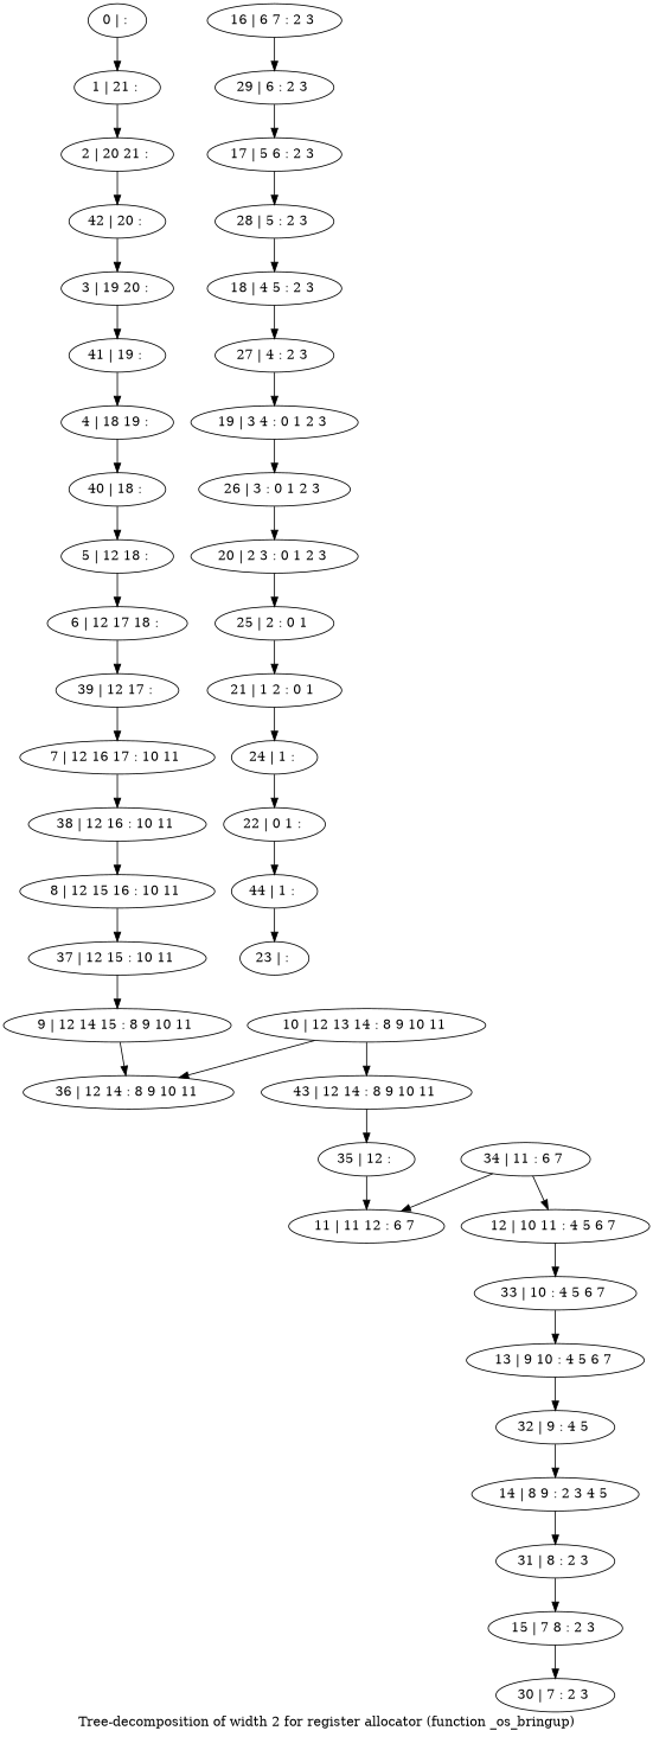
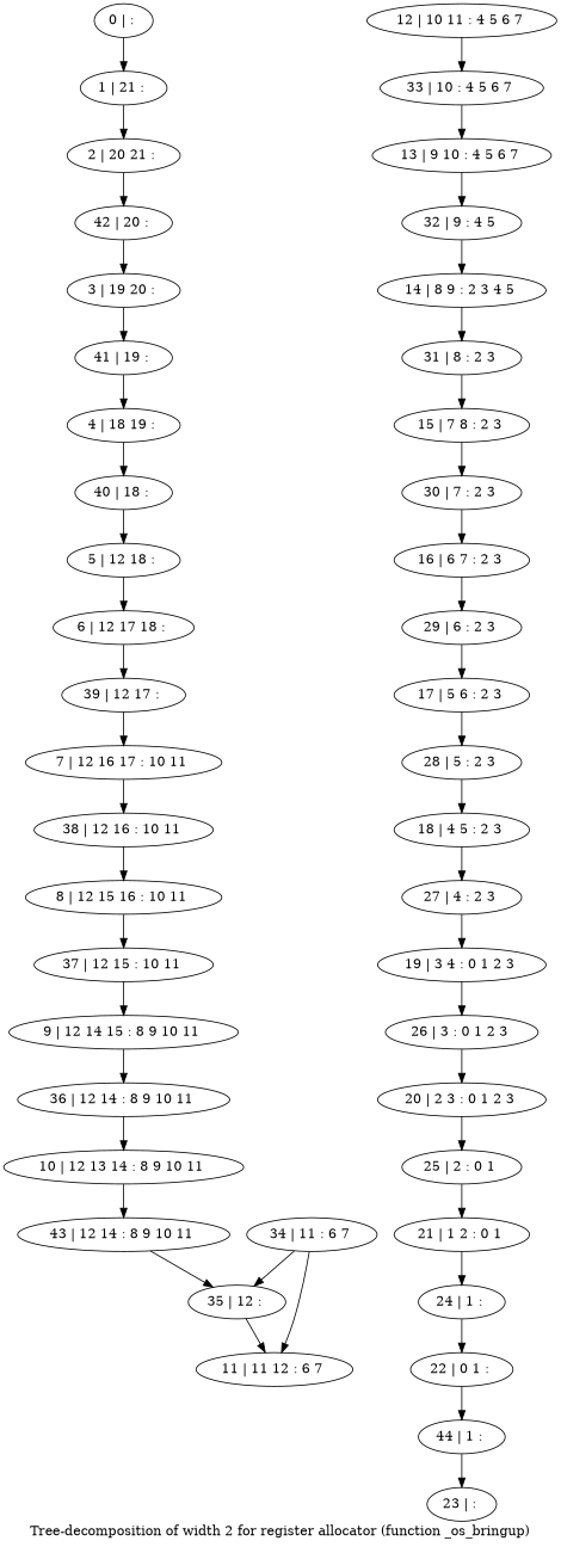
  digraph {
    label="Tree-decomposition of width 2 for register allocator (function _os_bringup)"
    n1 [label="0 | : "]
    n2 [label="1 | 21 : "]
    n3 [label="2 | 20 21 : "]
    n4 [label="42 | 20 : "]
    n5 [label="3 | 19 20 : "]
    n6 [label="41 | 19 : "]
    n7 [label="4 | 18 19 : "]
    n8 [label="40 | 18 : "]
    n9 [label="5 | 12 18 : "]
    n10 [label="6 | 12 17 18 : "]
    n11 [label="39 | 12 17 : "]
    n12 [label="7 | 12 16 17 : 10 11 "]
    n13 [label="38 | 12 16 : 10 11 "]
    n14 [label="8 | 12 15 16 : 10 11 "]
    n15 [label="37 | 12 15 : 10 11 "]
    n16 [label="9 | 12 14 15 : 8 9 10 11 "]
    n17 [label="36 | 12 14 : 8 9 10 11 "]
    n18 [label="10 | 12 13 14 : 8 9 10 11 "]
    n19 [label="43 | 12 14 : 8 9 10 11 "]
    n20 [label="35 | 12 : "]
    n21 [label="11 | 11 12 : 6 7 "]
    n22 [label="34 | 11 : 6 7 "]
    n23 [label="12 | 10 11 : 4 5 6 7 "]
    n24 [label="33 | 10 : 4 5 6 7 "]
    n25 [label="13 | 9 10 : 4 5 6 7 "]
    n26 [label="32 | 9 : 4 5 "]
    n27 [label="14 | 8 9 : 2 3 4 5 "]
    n28 [label="31 | 8 : 2 3 "]
    n29 [label="15 | 7 8 : 2 3 "]
    n30 [label="30 | 7 : 2 3 "]
    n31 [label="16 | 6 7 : 2 3 "]
    n32 [label="29 | 6 : 2 3 "]
    n33 [label="17 | 5 6 : 2 3 "]
    n34 [label="28 | 5 : 2 3 "]
    n35 [label="18 | 4 5 : 2 3 "]
    n36 [label="27 | 4 : 2 3 "]
    n37 [label="19 | 3 4 : 0 1 2 3 "]
    n38 [label="26 | 3 : 0 1 2 3 "]
    n39 [label="20 | 2 3 : 0 1 2 3 "]
    n40 [label="25 | 2 : 0 1 "]
    n41 [label="21 | 1 2 : 0 1 "]
    n42 [label="24 | 1 : "]
    n43 [label="22 | 0 1 : "]
    n44 [label="44 | 1 : "]
    n45 [label="23 | : "]
    n1 -> n2
    n2 -> n3
    n3 -> n4
    n4 -> n5
    n5 -> n6
    n6 -> n7
    n7 -> n8
    n8 -> n9
    n9 -> n10
    n10 -> n11
    n11 -> n12
    n12 -> n13
    n13 -> n14
    n14 -> n15
    n15 -> n16
    n16 -> n17
-   n18 -> n17
+   n17 -> n18
    n18 -> n19
    n19 -> n20
    n20 -> n21
    n22 -> n21
-   n22 -> n23
+   n22 -> n20
    n23 -> n24
    n24 -> n25
    n25 -> n26
    n26 -> n27
    n27 -> n28
    n28 -> n29
    n29 -> n30
+   n30 -> n31
    n31 -> n32
    n32 -> n33
    n33 -> n34
    n34 -> n35
    n35 -> n36
    n36 -> n37
    n37 -> n38
    n38 -> n39
    n39 -> n40
    n40 -> n41
    n41 -> n42
    n42 -> n43
    n43 -> n44
    n44 -> n45
  }
